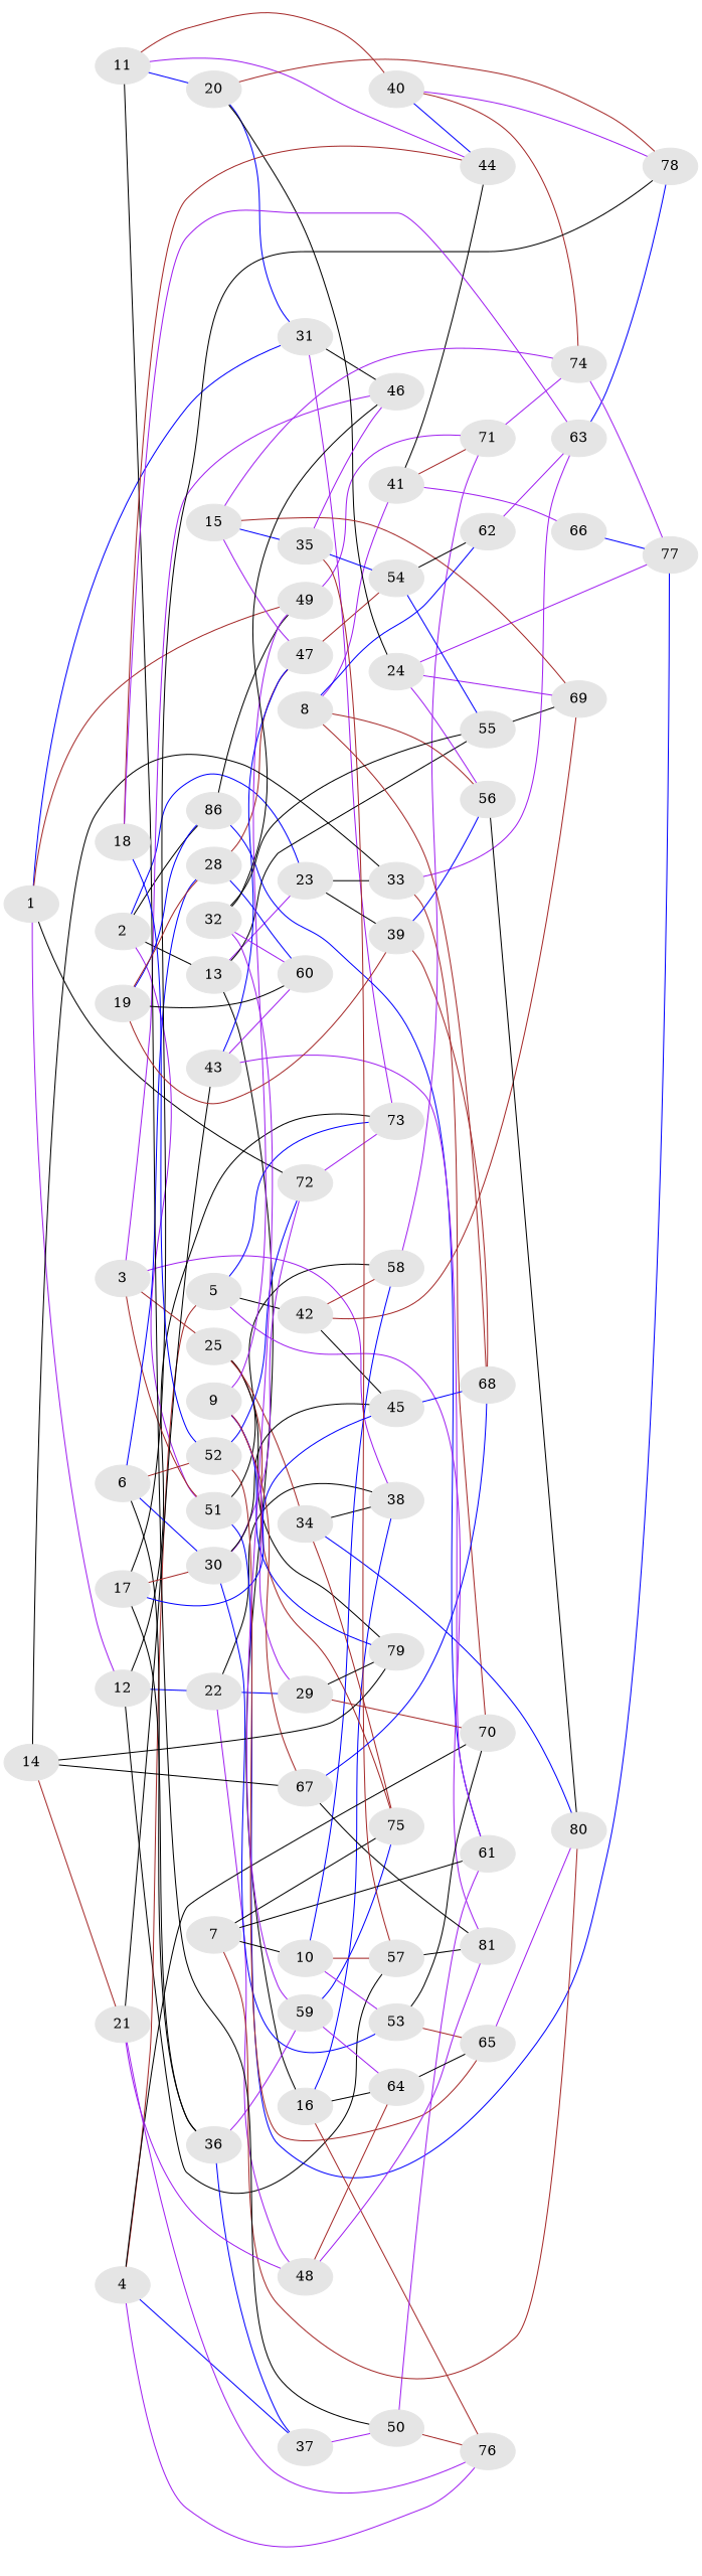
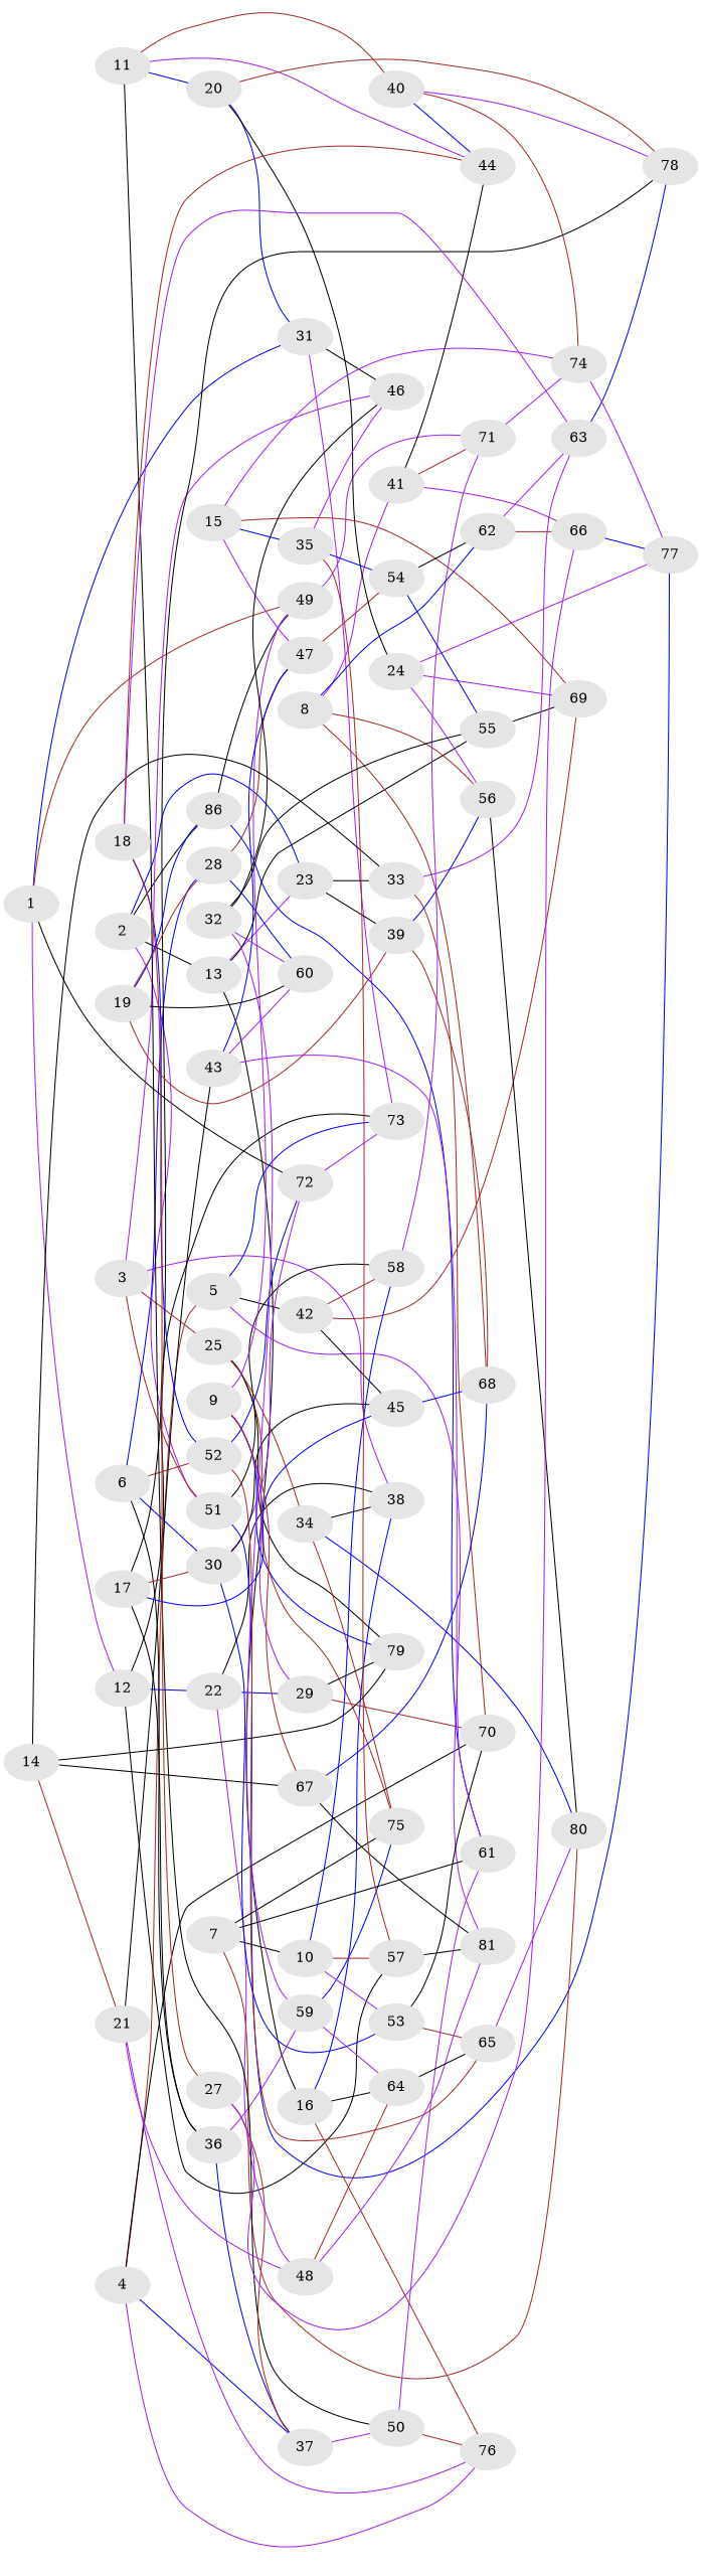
  graph {
    rankdir=LR
    node [color=gray90 style=filled]
    edge [color=purple]
    1
    12
    31
    49
    72
    73
    57
    22
    46
    71
    2
    13
    23
    n14 [label=86]
    51
    16
    55
    33
    39
    61
    58
    77
    3
    25
    38
    75
    79
    34
    4
    5
    37
    70
    76
    42
    81
    50
    69
    45
    6
    28
    30
    36
    52
    47
    60
    53
    59
    65
    7
    10
    80
    8
    41
    56
    62
    68
    44
    66
    63
    9
    29
    67
    11
    20
    40
    78
    24
    74
    48
    64
    14
    21
    43
    15
    35
    54
    17
+   27
    18
    19
    32
    1 -- 12
    1 -- 31 [color=blue]
    1 -- 49 [color=brown]
    1 -- 72 [color=black]
    12 -- 73 [color=black]
    12 -- 57 [color=black]
    12 -- 22 [color=blue]
    31 -- 73
    31 -- 46 [color=black]
    49 -- 71
    72 -- 73
    57 -- 81 [color=black]
    22 -- 38 [color=black]
    22 -- 29 [color=blue]
    22 -- 48
    71 -- 74
    2 -- 13 [color=black]
    2 -- 23 [color=blue]
    2 -- n14 [color=black]
    2 -- 51
    13 -- 23
    13 -- 16 [color=black]
    13 -- 55 [color=black]
    23 -- 33 [color=black]
    23 -- 39 [color=black]
    n14 -- 49 [color=black]
    n14 -- 61 [color=blue]
    51 -- 58 [color=black]
    51 -- 77 [color=blue]
    16 -- 38 [color=blue]
    16 -- 76 [color=brown]
    16 -- 64 [color=black]
    55 -- 69 [color=black]
    33 -- 70 [color=brown]
    33 -- 63
    39 -- 56 [color=blue]
    39 -- 68 [color=brown]
    58 -- 71
    3 -- 46
    3 -- 51 [color=brown]
    3 -- 25 [color=brown]
    3 -- 38
    25 -- 75 [color=brown]
    25 -- 79 [color=black]
    25 -- 34 [color=brown]
    34 -- 38 [color=black]
    34 -- 75 [color=brown]
    34 -- 80 [color=blue]
    4 -- 5 [color=brown]
    4 -- 37 [color=blue]
    4 -- 70 [color=black]
    4 -- 76
    5 -- 73 [color=blue]
    5 -- 42 [color=black]
    5 -- 81
    37 -- 50
    42 -- 58 [color=brown]
    42 -- 69 [color=brown]
    42 -- 45 [color=black]
    50 -- 61
    50 -- 76 [color=brown]
    45 -- 68 [color=blue]
    6 -- 28 [color=blue]
    6 -- 30 [color=blue]
    6 -- 36 [color=black]
    6 -- 52 [color=brown]
    28 -- 47 [color=brown]
    28 -- 60 [color=blue]
    30 -- 72
    30 -- 45 [color=black]
    30 -- 53 [color=blue]
    36 -- 37 [color=blue]
    36 -- 59
    52 -- 72 [color=blue]
    52 -- 65 [color=brown]
    47 -- 54 [color=brown]
    53 -- 70 [color=black]
    53 -- 65 [color=brown]
    59 -- 75 [color=blue]
    59 -- 64
    65 -- 80
    7 -- 61 [color=black]
    7 -- 75 [color=black]
    7 -- 10 [color=black]
    7 -- 80 [color=brown]
    10 -- 57 [color=brown]
    10 -- 58 [color=blue]
    10 -- 53
    8 -- 41
    8 -- 56 [color=brown]
    8 -- 62 [color=blue]
    8 -- 68 [color=brown]
    41 -- 71 [color=brown]
    41 -- 44 [color=black]
    41 -- 66
    56 -- 80 [color=black]
+   62 -- 66 [color=brown]
    62 -- 63
    66 -- 77 [color=blue]
    63 -- 78 [color=blue]
    9 -- 49
    9 -- 79 [color=blue]
    9 -- 29
    9 -- 67 [color=brown]
    29 -- 79 [color=black]
    29 -- 70 [color=brown]
    67 -- 81 [color=black]
    67 -- 68 [color=blue]
    11 -- 50 [color=black]
    11 -- 44
    11 -- 20 [color=blue]
    11 -- 40 [color=brown]
    20 -- 31 [color=blue]
    20 -- 78 [color=brown]
    20 -- 24 [color=black]
    40 -- 44 [color=blue]
    40 -- 78
    40 -- 74 [color=brown]
    24 -- 77
    24 -- 69
    24 -- 56
    74 -- 77
    48 -- 81
    48 -- 64 [color=brown]
    64 -- 65 [color=black]
    14 -- 33 [color=black]
    14 -- 79 [color=black]
    14 -- 67 [color=black]
    14 -- 21 [color=brown]
    21 -- 76
    21 -- 48
    21 -- 43 [color=black]
    43 -- 61
    43 -- 47 [color=blue]
    43 -- 60
    15 -- 69 [color=brown]
    15 -- 47
    15 -- 74
    15 -- 35 [color=blue]
    35 -- 57 [color=brown]
    35 -- 46
    35 -- 54 [color=blue]
    54 -- 55 [color=blue]
    54 -- 62 [color=black]
    17 -- 45 [color=blue]
    17 -- 30 [color=brown]
    17 -- 36 [color=black]
    17 -- 78 [color=black]
+   27 -- 37 [color=brown]
+   27 -- 66
    18 -- 52 [color=blue]
    18 -- 44 [color=brown]
    18 -- 63
+   18 -- 27 [color=brown]
    19 -- n14 [color=blue]
    19 -- 39 [color=brown]
    19 -- 28 [color=brown]
    19 -- 60 [color=black]
    32 -- 46 [color=black]
    32 -- 55 [color=black]
    32 -- 60
    32 -- 59
  }
